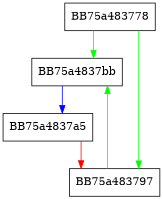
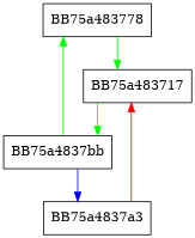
  digraph {
    splines=ortho
    node [shape=box]
    edge [color=green]
    BB75a483778
    BB75a4837bb
-   BB75a483797
-   BB75a4837a3 [label=BB75a4837a5]
-   BB75a483778 -> BB75a4837bb
+   BB75a483797 [label=BB75a483717]
+   BB75a4837a3
+   BB75a4837bb -> BB75a483778
    BB75a483778 -> BB75a483797
    BB75a4837bb -> BB75a4837a3 [color=blue]
    BB75a483797 -> BB75a4837bb
    BB75a4837a3 -> BB75a483797 [color=red]
  }
